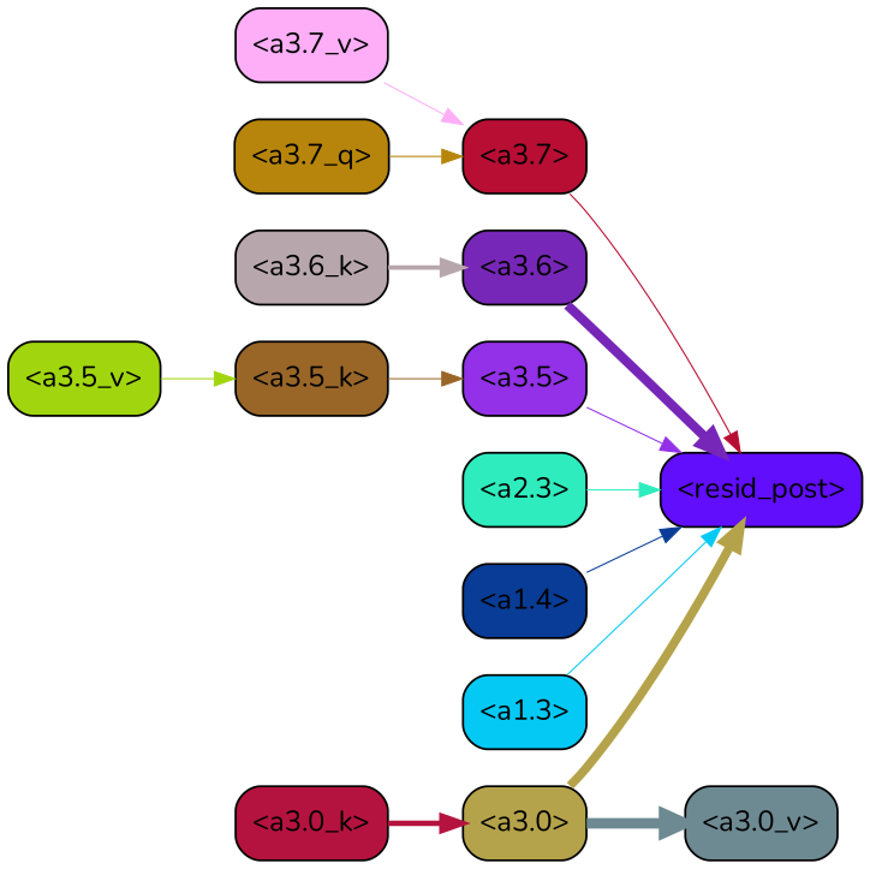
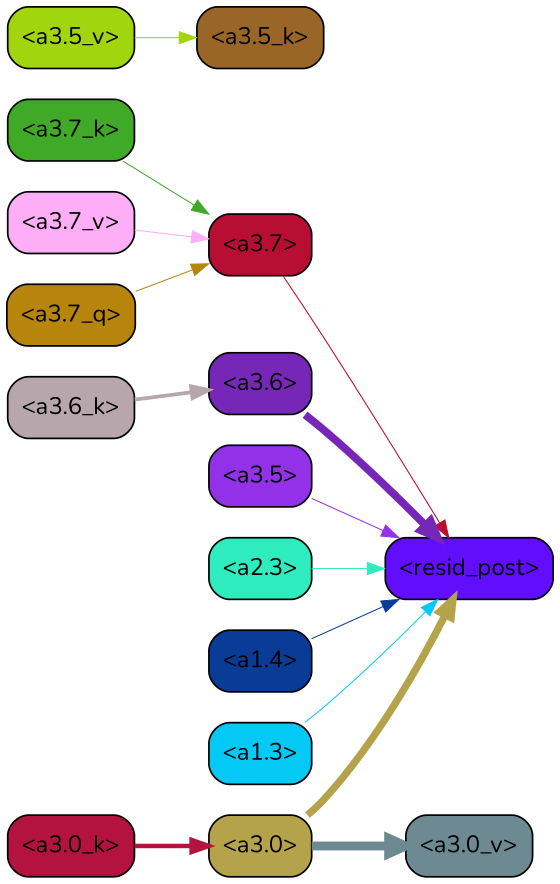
  strict digraph {
    fontname=Nunito
    rankdir=LR
    splines=true
    node [color=black fontname=Nunito shape=box style="filled, rounded"]
    edge [fontname=Nunito penwidth=0.6]
    "<a3.7>" [fillcolor="#b80e34"]
    "<resid_post>" [fillcolor="#600efb"]
    "<a3.6>" [fillcolor="#7727b7"]
    "<a3.5>" [fillcolor="#9231e7"]
    "<a3.0>" [fillcolor="#b4a34a"]
    "<a3.0_v>" [fillcolor="#6d8a92"]
    "<a2.3>" [fillcolor="#2eecbd"]
    "<a1.4>" [fillcolor="#083c96"]
    "<a1.3>" [fillcolor="#04c9f5"]
    "<a3.7_q>" [fillcolor="#b7850b"]
+   "<a3.7_k>" [fillcolor="#41a928"]
    "<a3.6_k>" [fillcolor="#b7a7ac"]
    "<a3.5_k>" [fillcolor="#996628"]
    "<a3.0_k>" [fillcolor="#b5133f"]
    "<a3.7_v>" [fillcolor="#feaef7"]
    "<a3.5_v>" [fillcolor="#a1d60e"]
    "<a3.7>" -> "<resid_post>" [color="#b80e34" penwidth=0.6239100098609924]
    "<a3.6>" -> "<resid_post>" [color="#7727b7" penwidth=4.569062113761902]
    "<a3.5>" -> "<resid_post>" [color="#9231e7"]
    "<a3.0>" -> "<resid_post>" [color="#b4a34a" penwidth=4.283544182777405]
    "<a3.0>" -> "<a3.0_v>" [color="#6d8a92" penwidth=5.1638524532318115]
    "<a2.3>" -> "<resid_post>" [color="#2eecbd"]
    "<a1.4>" -> "<resid_post>" [color="#083c96"]
    "<a1.3>" -> "<resid_post>" [color="#04c9f5"]
    "<a3.7_q>" -> "<a3.7>" [color="#b7850b"]
+   "<a3.7_k>" -> "<a3.7>" [color="#41a928"]
    "<a3.6_k>" -> "<a3.6>" [color="#b7a7ac" penwidth=2.1770318150520325]
-   "<a3.5_k>" -> "<a3.5>" [color="#996628"]
    "<a3.0_k>" -> "<a3.0>" [color="#b5133f" penwidth=2.6323853135108948]
    "<a3.7_v>" -> "<a3.7>" [color="#feaef7"]
    "<a3.5_v>" -> "<a3.5_k>" [color="#a1d60e"]
  }
